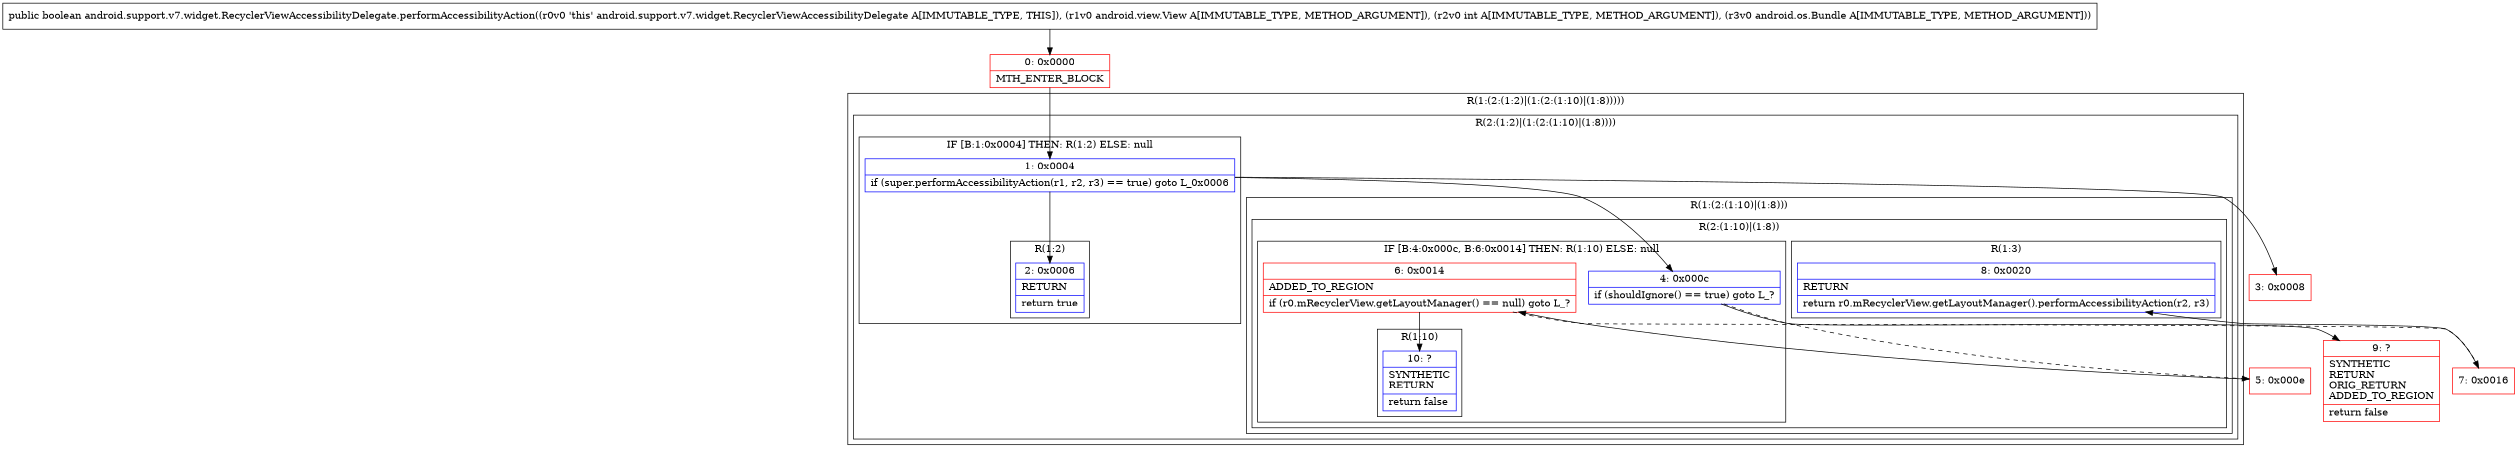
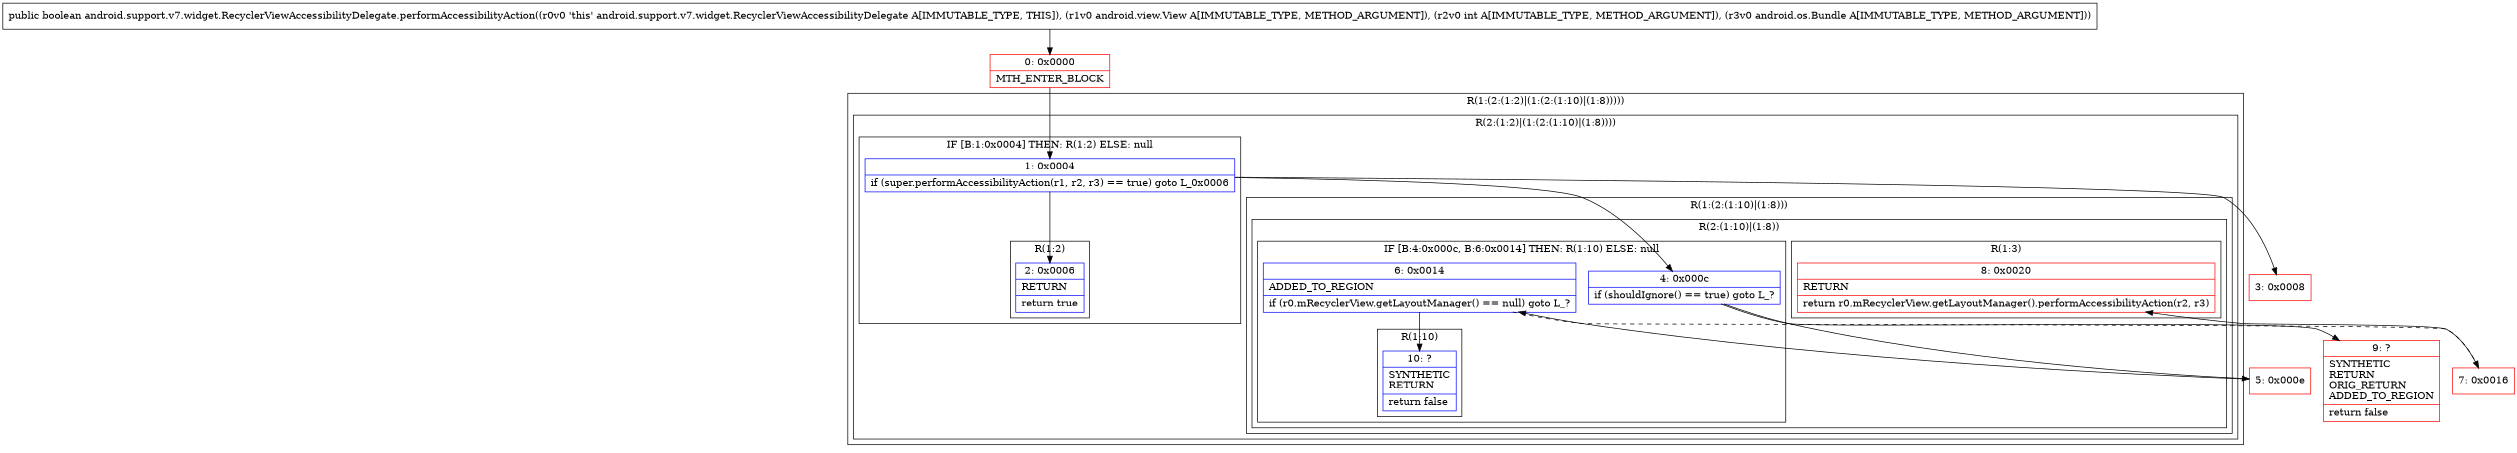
  digraph {
    node [color=blue shape=record]
    n1 [label="{2\:\ 0x0006|RETURN\l|return true\l}"]
    n2 [label="{1\:\ 0x0004|if (super.performAccessibilityAction(r1, r2, r3) == true) goto L_0x0006\l}"]
    n3 [label="{10\:\ ?|SYNTHETIC\lRETURN\l|return false\l}"]
    n4 [label="{4\:\ 0x000c|if (shouldIgnore() == true) goto L_?\l}"]
-   n5 [color=red label="{6\:\ 0x0014|ADDED_TO_REGION\l|if (r0.mRecyclerView.getLayoutManager() == null) goto L_?\l}"]
-   n6 [label="{8\:\ 0x0020|RETURN\l|return r0.mRecyclerView.getLayoutManager().performAccessibilityAction(r2, r3)\l}"]
+   n5 [label="{6\:\ 0x0014|ADDED_TO_REGION\l|if (r0.mRecyclerView.getLayoutManager() == null) goto L_?\l}"]
+   n6 [color=red label="{8\:\ 0x0020|RETURN\l|return r0.mRecyclerView.getLayoutManager().performAccessibilityAction(r2, r3)\l}"]
    n7 [color=red label="{3\:\ 0x0008}"]
    n8 [color=red label="{5\:\ 0x000e}"]
    n9 [color=red label="{9\:\ ?|SYNTHETIC\lRETURN\lORIG_RETURN\lADDED_TO_REGION\l|return false\l}"]
    n10 [color=red label="{7\:\ 0x0016}"]
    n11 [color=red label="{0\:\ 0x0000|MTH_ENTER_BLOCK\l}"]
    n12 [label="{public boolean android.support.v7.widget.RecyclerViewAccessibilityDelegate.performAccessibilityAction((r0v0 'this' android.support.v7.widget.RecyclerViewAccessibilityDelegate A[IMMUTABLE_TYPE, THIS]), (r1v0 android.view.View A[IMMUTABLE_TYPE, METHOD_ARGUMENT]), (r2v0 int A[IMMUTABLE_TYPE, METHOD_ARGUMENT]), (r3v0 android.os.Bundle A[IMMUTABLE_TYPE, METHOD_ARGUMENT])) }" color=""]
    subgraph cluster_1 {
      label="R(1:(2:(1:2)|(1:(2:(1:10)|(1:8)))))"
      subgraph cluster_2 {
        label="R(2:(1:2)|(1:(2:(1:10)|(1:8))))"
        subgraph cluster_3 {
          label="IF [B:1:0x0004] THEN: R(1:2) ELSE: null"
          n2
          subgraph cluster_4 {
            label="R(1:2)"
            n1
          }
        }
        subgraph cluster_5 {
          label="R(1:(2:(1:10)|(1:8)))"
          subgraph cluster_6 {
            label="R(2:(1:10)|(1:8))"
            subgraph cluster_7 {
              label="IF [B:4:0x000c, B:6:0x0014] THEN: R(1:10) ELSE: null"
              n4
              n5
              subgraph cluster_8 {
                label="R(1:10)"
                n3
              }
            }
            subgraph cluster_9 {
              label="R(1:3)"
              n6
            }
          }
        }
      }
    }
    n2 -> n1
    n2 -> n4
    n2 -> n7 [style=solid]
-   n4 -> n8 [style=dashed]
+   n4 -> n8 [style=solid]
    n4 -> n9
    n5 -> n3
    n5 -> n10 [style=dashed]
    n8 -> n5
    n10 -> n6
    n11 -> n2
    n12 -> n11
  }
